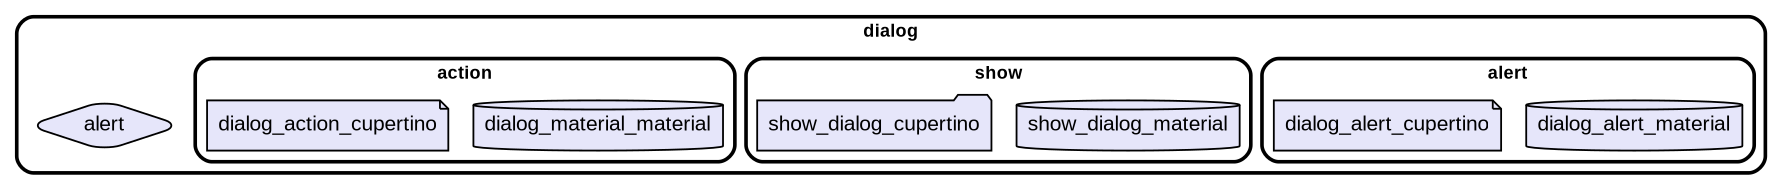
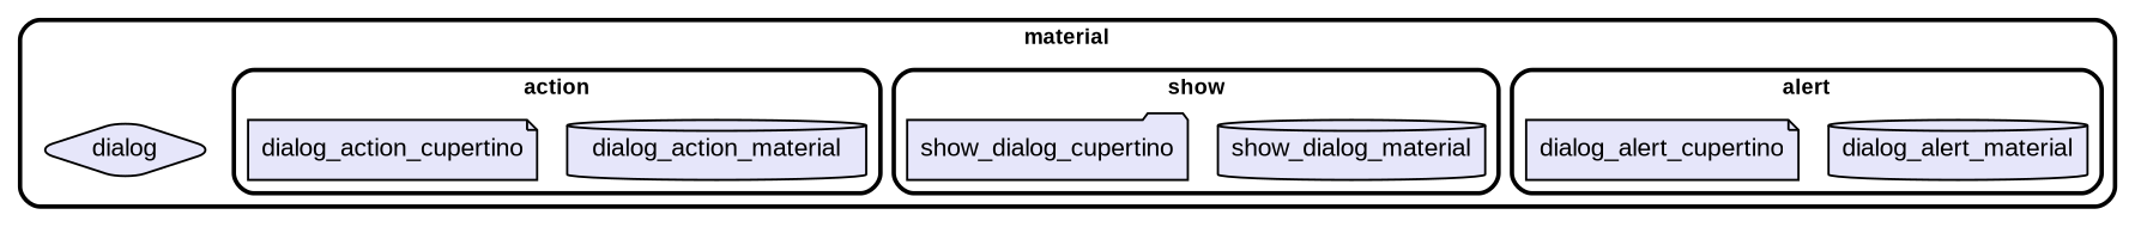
  digraph {
    fontname="Arial Black"
    fontsize=13
    penwidth=2.6
    style=rounded
    node [fillcolor=Lavender fontname=Arial fontsize=15 penwidth=1.3 shape=cylinder style="filled,rounded"]
    n1 [label=dialog_alert_material]
    n2 [label=dialog_alert_cupertino shape=note]
    n3 [label=show_dialog_material]
    n4 [label=show_dialog_cupertino shape=folder]
-   n5 [label=dialog_material_material]
+   n5 [label=dialog_action_material]
    n6 [label=dialog_action_cupertino shape=note]
-   n7 [label=alert shape=diamond]
+   n7 [label=dialog shape=diamond]
    subgraph cluster_1 {
-     label=dialog
+     label=material
      n7
      subgraph cluster_2 {
        label=alert
        n1
        n2
      }
      subgraph cluster_3 {
        label=show
        n3
        n4
      }
      subgraph cluster_4 {
        label=action
        n5
        n6
      }
    }
  }
